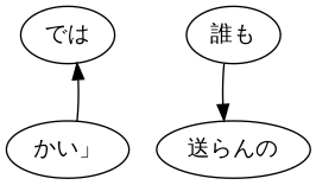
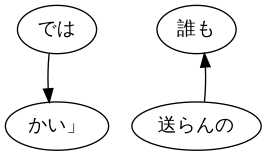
  digraph {
    n1 [label="では"]
    n2 [label="かい」"]
    n3 [label="誰も"]
    n4 [label="送らんの"]
-   n2 -> n1
-   n3 -> n4
+   n1 -> n2
+   n4 -> n3
  }
